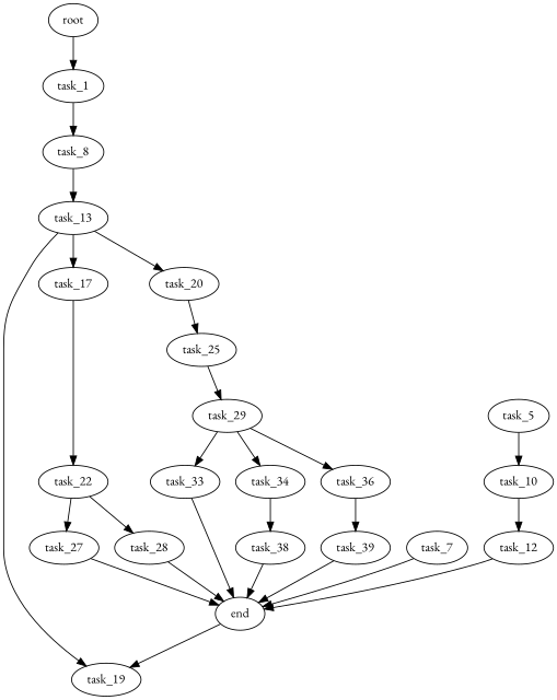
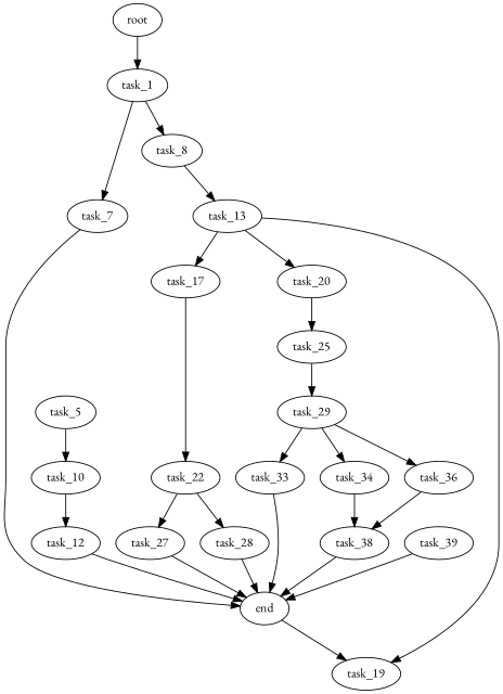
  digraph {
    fontname="EB Garamond"
    node [fontname="EB Garamond"]
    edge [fontname="EB Garamond"]
    root
    task_1
    task_7
    task_8
    task_5
    task_10
    end
    task_13
    task_12
    task_19
    task_17
    task_20
    task_22
    task_25
    task_27
    task_28
    task_29
    task_33
    task_34
    task_36
    task_38
    task_39
    root -> task_1
+   task_1 -> task_7
    task_1 -> task_8
    task_7 -> end
    task_8 -> task_13
    task_5 -> task_10
    task_10 -> task_12
    end -> task_19
    task_13 -> task_19
    task_13 -> task_17
    task_13 -> task_20
    task_12 -> end
    task_17 -> task_22
    task_20 -> task_25
    task_22 -> task_27
    task_22 -> task_28
    task_25 -> task_29
    task_27 -> end
    task_28 -> end
    task_29 -> task_33
    task_29 -> task_34
    task_29 -> task_36
    task_33 -> end
    task_34 -> task_38
-   task_36 -> task_39
+   task_36 -> task_38
    task_38 -> end
    task_39 -> end
  }
